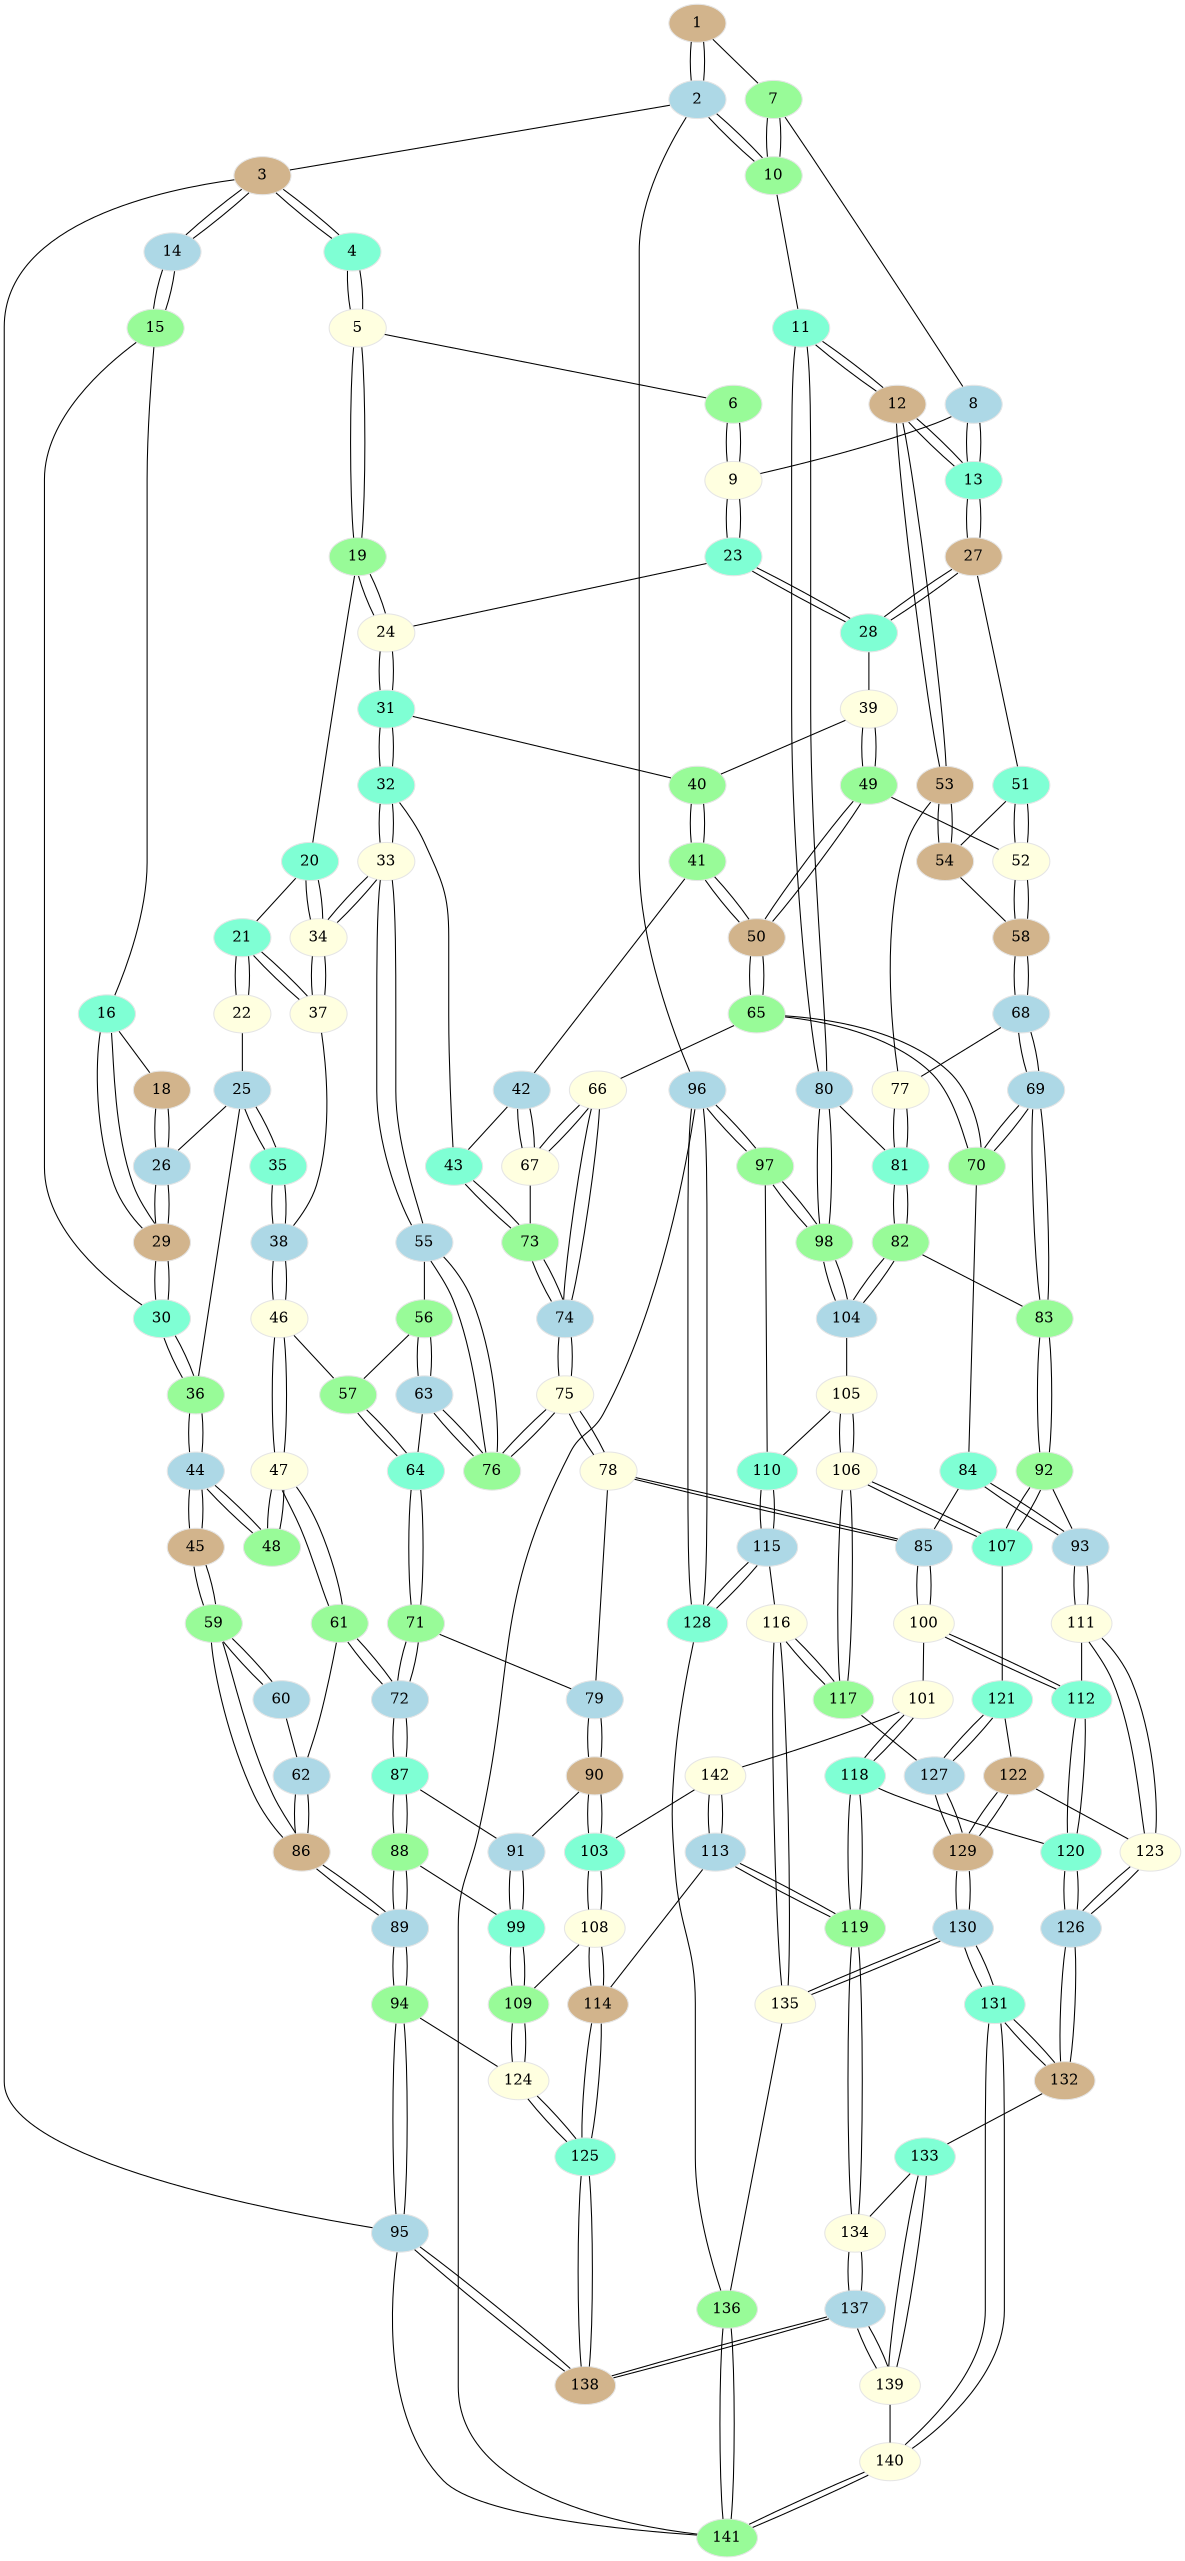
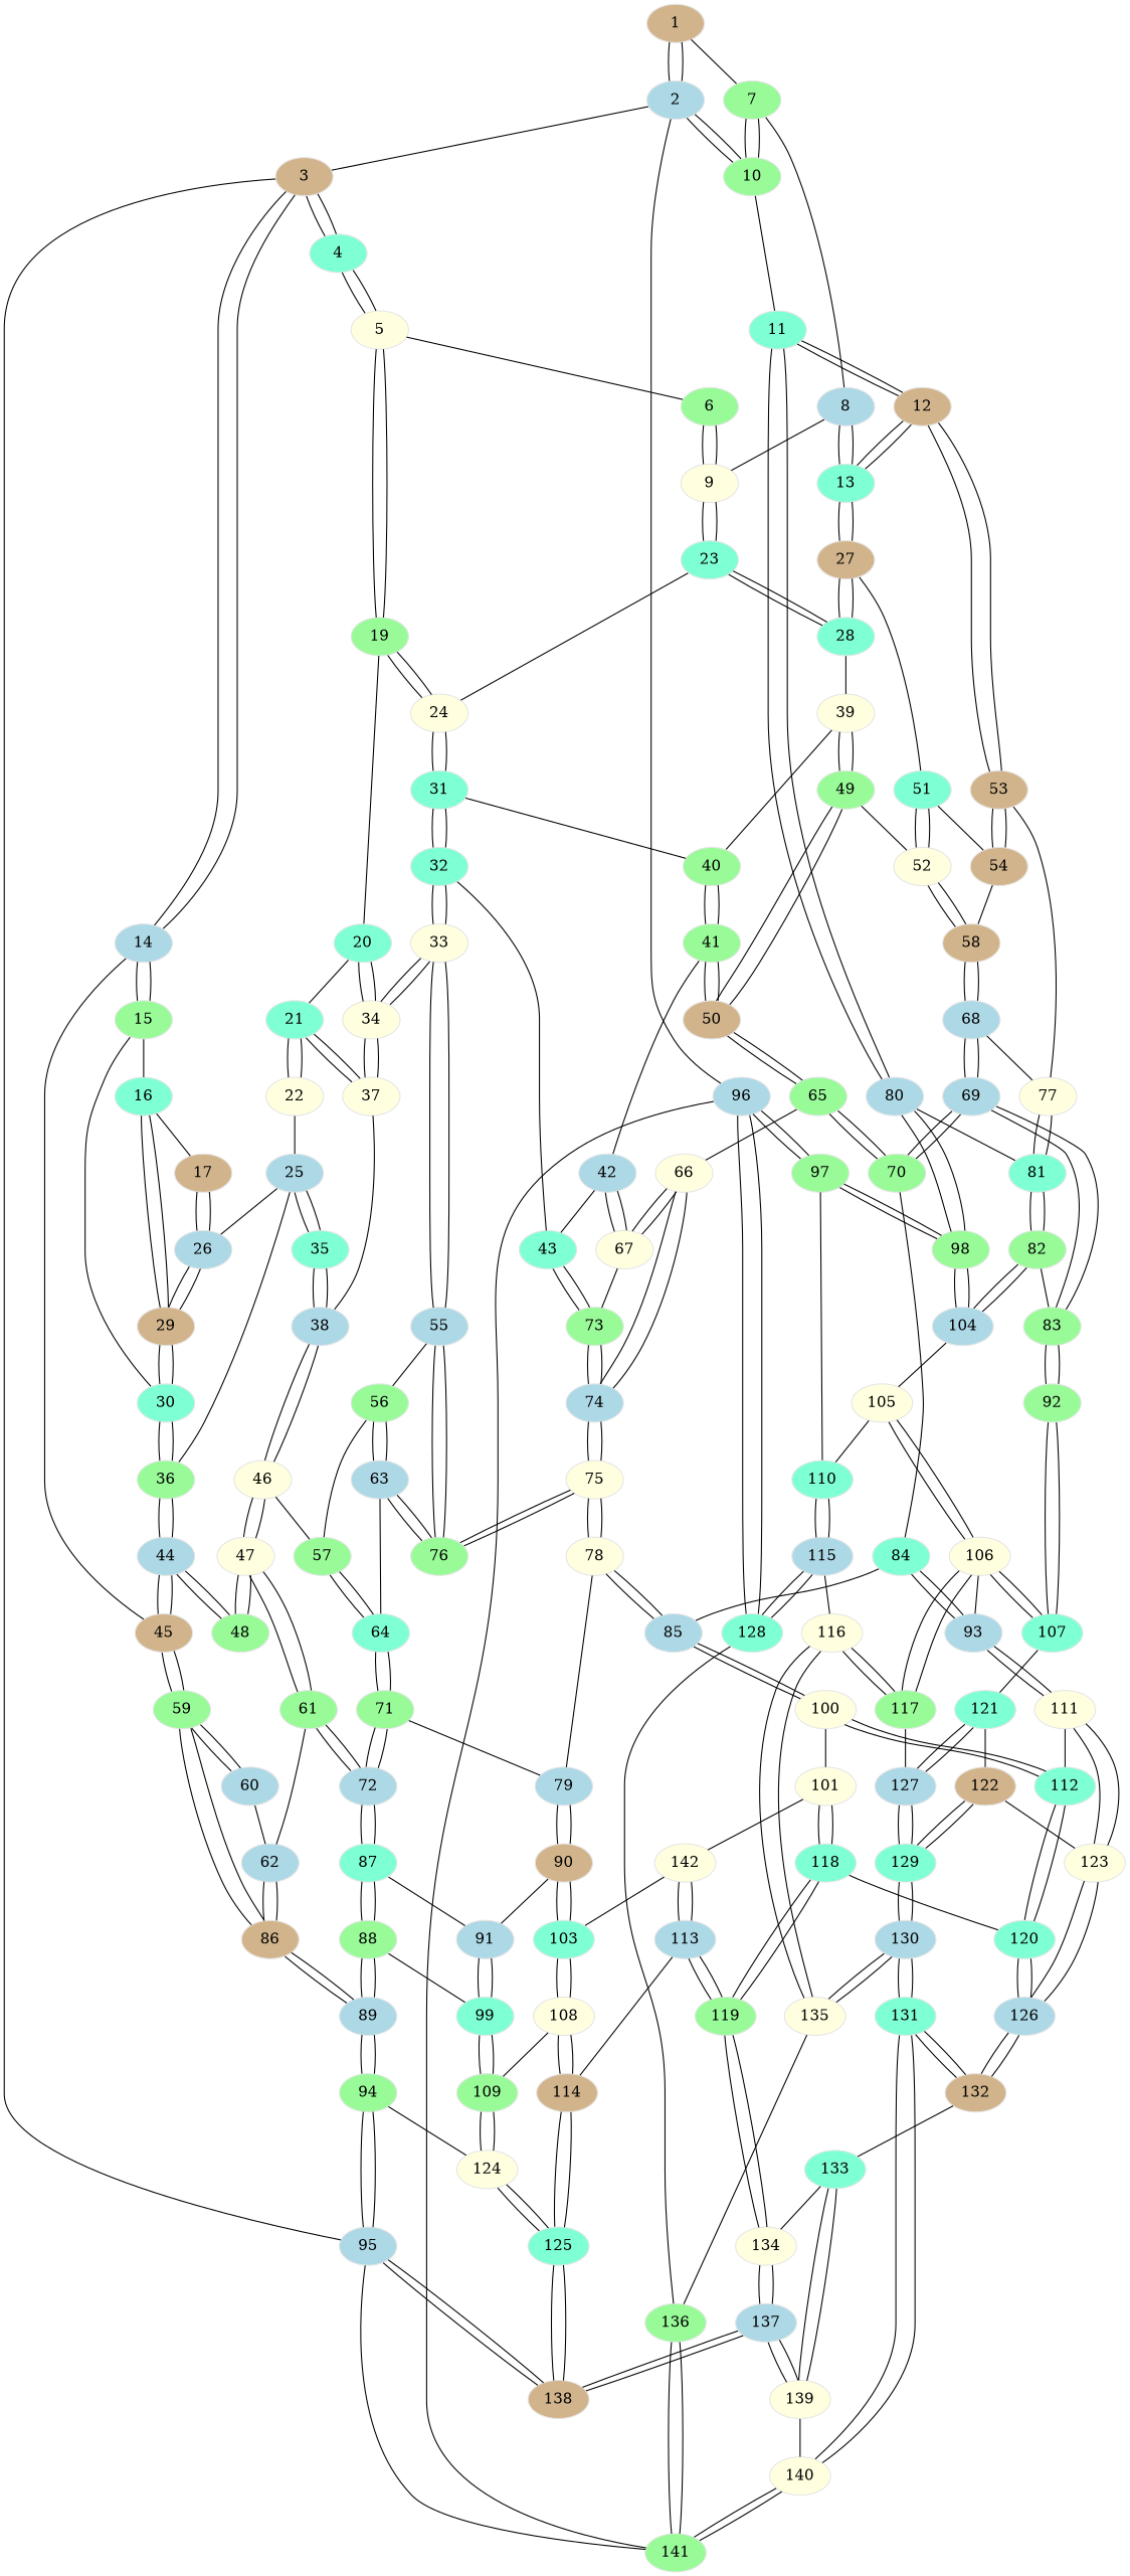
  graph {
    node [color=gray90 fillcolor=lightblue style=filled]
    1 [fillcolor=tan]
    2
    7 [fillcolor=palegreen]
    3 [fillcolor=tan]
    10 [fillcolor=palegreen]
    96
    8
    4 [fillcolor=aquamarine]
    14
    95
    11 [fillcolor=aquamarine]
    141 [fillcolor=palegreen]
    97 [fillcolor=palegreen]
    128 [fillcolor=aquamarine]
    5 [fillcolor=lightyellow]
    15 [fillcolor=palegreen]
    45 [fillcolor=tan]
    138 [fillcolor=tan]
    6 [fillcolor=palegreen]
    19 [fillcolor=palegreen]
    9 [fillcolor=lightyellow]
    20 [fillcolor=aquamarine]
    24 [fillcolor=lightyellow]
    23 [fillcolor=aquamarine]
    13 [fillcolor=aquamarine]
    27 [fillcolor=tan]
    28 [fillcolor=aquamarine]
    12 [fillcolor=tan]
    80
    53 [fillcolor=tan]
    81 [fillcolor=aquamarine]
    98 [fillcolor=palegreen]
    54 [fillcolor=tan]
    77 [fillcolor=lightyellow]
    51 [fillcolor=aquamarine]
    16 [fillcolor=aquamarine]
    30 [fillcolor=aquamarine]
    59 [fillcolor=palegreen]
-   17 [fillcolor=tan label=18]
+   17 [fillcolor=tan]
    29 [fillcolor=tan]
    36 [fillcolor=palegreen]
    26
    22 [fillcolor=lightyellow]
    25
    21 [fillcolor=aquamarine]
    34 [fillcolor=lightyellow]
    31 [fillcolor=aquamarine]
    37 [fillcolor=lightyellow]
    38
    35 [fillcolor=aquamarine]
    39 [fillcolor=lightyellow]
    32 [fillcolor=aquamarine]
    40 [fillcolor=palegreen]
    52 [fillcolor=lightyellow]
    49 [fillcolor=palegreen]
    44
    33 [fillcolor=lightyellow]
    43 [fillcolor=aquamarine]
    41 [fillcolor=palegreen]
    55
    73 [fillcolor=palegreen]
    56 [fillcolor=palegreen]
    76 [fillcolor=palegreen]
    46 [fillcolor=lightyellow]
    48 [fillcolor=palegreen]
    47 [fillcolor=lightyellow]
    57 [fillcolor=palegreen]
    50 [fillcolor=tan]
    42
    67 [fillcolor=lightyellow]
    65 [fillcolor=palegreen]
    74
    60
    86 [fillcolor=tan]
    61 [fillcolor=palegreen]
    64 [fillcolor=aquamarine]
    62
    72
    58 [fillcolor=tan]
    66 [fillcolor=lightyellow]
    70 [fillcolor=palegreen]
    68
    63
    71 [fillcolor=palegreen]
    69
    89
    87 [fillcolor=aquamarine]
    79
    84 [fillcolor=aquamarine]
    75 [fillcolor=lightyellow]
    83 [fillcolor=palegreen]
    92 [fillcolor=palegreen]
    85
    93
    90 [fillcolor=tan]
    88 [fillcolor=palegreen]
    91
    78 [fillcolor=lightyellow]
    82 [fillcolor=palegreen]
    100 [fillcolor=lightyellow]
    103 [fillcolor=aquamarine]
    104
    105 [fillcolor=lightyellow]
    107 [fillcolor=aquamarine]
    111 [fillcolor=lightyellow]
    101 [fillcolor=lightyellow]
    112 [fillcolor=aquamarine]
    94 [fillcolor=palegreen]
    99 [fillcolor=aquamarine]
    109 [fillcolor=palegreen]
    124 [fillcolor=lightyellow]
    108 [fillcolor=lightyellow]
    121 [fillcolor=aquamarine]
    123 [fillcolor=lightyellow]
    125 [fillcolor=aquamarine]
    110 [fillcolor=aquamarine]
    136 [fillcolor=palegreen]
    115
    n119 [fillcolor=lightyellow label=142]
    118 [fillcolor=aquamarine]
    120 [fillcolor=aquamarine]
    113
    119 [fillcolor=palegreen]
    114 [fillcolor=tan]
    106 [fillcolor=lightyellow]
    117 [fillcolor=palegreen]
    127
    122 [fillcolor=tan]
    116 [fillcolor=lightyellow]
    126
    134 [fillcolor=lightyellow]
    135 [fillcolor=lightyellow]
-   129 [fillcolor=tan]
+   129 [fillcolor=aquamarine]
    137
    132 [fillcolor=tan]
    130
    133 [fillcolor=aquamarine]
    131 [fillcolor=aquamarine]
    140 [fillcolor=lightyellow]
    139 [fillcolor=lightyellow]
    1 -- 2
    1 -- 2
    1 -- 7
    2 -- 3
    2 -- 10
    2 -- 10
    2 -- 96
    7 -- 10
    7 -- 10
    7 -- 8
    3 -- 4
    3 -- 4
    3 -- 14
    3 -- 14
    3 -- 95
    10 -- 11
    96 -- 141
    96 -- 97
    96 -- 97
    96 -- 128
    96 -- 128
    8 -- 9
    8 -- 13
    8 -- 13
    4 -- 5
    4 -- 5
    14 -- 15
    14 -- 15
+   14 -- 45
    95 -- 141
    95 -- 138
    95 -- 138
    11 -- 12
    11 -- 12
    11 -- 80
    11 -- 80
    97 -- 98
    97 -- 98
    97 -- 110
    128 -- 136
    5 -- 6
    5 -- 19
    5 -- 19
    15 -- 16
    15 -- 30
    45 -- 59
    45 -- 59
    6 -- 9
    6 -- 9
    19 -- 20
    19 -- 24
    19 -- 24
    9 -- 23
    9 -- 23
    20 -- 21
    20 -- 34
    20 -- 34
    24 -- 31
    24 -- 31
    23 -- 24
    23 -- 28
    23 -- 28
    13 -- 27
    13 -- 27
    27 -- 28
    27 -- 28
    27 -- 51
    28 -- 39
    12 -- 13
    12 -- 13
    12 -- 53
    12 -- 53
    80 -- 81
    80 -- 98
    80 -- 98
    53 -- 54
    53 -- 54
    53 -- 77
    81 -- 82
    81 -- 82
    98 -- 104
    98 -- 104
    54 -- 58
    77 -- 81
    77 -- 81
    51 -- 54
    51 -- 52
    51 -- 52
    16 -- 17
    16 -- 29
    16 -- 29
    30 -- 36
    30 -- 36
    59 -- 60
    59 -- 60
    59 -- 86
    59 -- 86
    17 -- 26
    17 -- 26
    29 -- 30
    29 -- 30
    36 -- 44
    36 -- 44
    26 -- 29
    26 -- 29
    22 -- 25
    25 -- 36
    25 -- 26
    25 -- 35
    25 -- 35
    21 -- 22
    21 -- 22
    21 -- 37
    21 -- 37
    34 -- 37
    34 -- 37
    31 -- 32
    31 -- 32
    31 -- 40
    37 -- 38
    38 -- 46
    38 -- 46
    35 -- 38
    35 -- 38
    39 -- 40
    39 -- 49
    39 -- 49
    32 -- 33
    32 -- 33
    32 -- 43
    40 -- 41
    40 -- 41
    52 -- 58
    52 -- 58
    49 -- 52
    49 -- 50
    49 -- 50
    44 -- 45
    44 -- 45
    44 -- 48
    44 -- 48
    33 -- 34
    33 -- 34
    33 -- 55
    33 -- 55
    43 -- 73
    43 -- 73
    41 -- 50
    41 -- 50
    41 -- 42
    55 -- 56
    55 -- 76
    55 -- 76
    73 -- 74
    73 -- 74
    56 -- 57
    56 -- 63
    56 -- 63
    46 -- 47
    46 -- 47
    46 -- 57
    47 -- 48
    47 -- 48
    47 -- 61
    47 -- 61
    57 -- 64
    57 -- 64
    50 -- 65
    50 -- 65
    42 -- 43
    42 -- 67
    42 -- 67
    67 -- 73
    65 -- 66
    65 -- 70
    65 -- 70
    74 -- 75
    74 -- 75
    60 -- 62
    86 -- 89
    86 -- 89
    61 -- 62
    61 -- 72
    61 -- 72
    64 -- 71
    64 -- 71
    62 -- 86
    62 -- 86
    72 -- 87
    72 -- 87
    58 -- 68
    58 -- 68
    66 -- 67
    66 -- 67
    66 -- 74
    66 -- 74
    70 -- 84
    68 -- 77
    68 -- 69
    68 -- 69
    63 -- 76
    63 -- 76
    63 -- 64
    71 -- 72
    71 -- 72
    71 -- 79
    69 -- 70
    69 -- 70
    69 -- 83
    69 -- 83
    89 -- 94
    89 -- 94
    87 -- 88
    87 -- 88
    87 -- 91
    79 -- 90
    79 -- 90
    84 -- 85
    84 -- 93
    84 -- 93
    75 -- 76
    75 -- 76
    75 -- 78
    75 -- 78
    83 -- 92
    83 -- 92
-   92 -- 93
+   106 -- 93
    92 -- 107
    92 -- 107
    85 -- 100
    85 -- 100
    93 -- 111
    93 -- 111
    90 -- 91
    90 -- 103
    90 -- 103
    88 -- 89
    88 -- 89
    88 -- 99
    91 -- 99
    91 -- 99
    78 -- 79
    78 -- 85
    78 -- 85
    82 -- 83
    82 -- 104
    82 -- 104
    100 -- 101
    100 -- 112
    100 -- 112
    103 -- 108
    103 -- 108
    104 -- 105
    105 -- 110
    105 -- 106
    105 -- 106
    107 -- 121
    111 -- 112
    111 -- 123
    111 -- 123
    101 -- n119
    101 -- 118
    101 -- 118
    112 -- 120
    112 -- 120
    94 -- 95
    94 -- 95
    94 -- 124
    99 -- 109
    99 -- 109
    109 -- 124
    109 -- 124
    124 -- 125
    124 -- 125
    108 -- 109
    108 -- 114
    108 -- 114
    121 -- 127
    121 -- 127
    121 -- 122
    123 -- 126
    123 -- 126
    125 -- 138
    125 -- 138
    110 -- 115
    110 -- 115
    136 -- 141
    136 -- 141
    115 -- 128
    115 -- 128
    115 -- 116
    n119 -- 103
    n119 -- 113
    n119 -- 113
    118 -- 120
    118 -- 119
    118 -- 119
    120 -- 126
    120 -- 126
    113 -- 119
    113 -- 119
    113 -- 114
    119 -- 134
    119 -- 134
    114 -- 125
    114 -- 125
    106 -- 107
    106 -- 107
    106 -- 117
    106 -- 117
    117 -- 127
    127 -- 129
    127 -- 129
    122 -- 123
    122 -- 129
    122 -- 129
    116 -- 117
    116 -- 117
    116 -- 135
    116 -- 135
    126 -- 132
    126 -- 132
    134 -- 137
    134 -- 137
    135 -- 136
    129 -- 130
    129 -- 130
    137 -- 138
    137 -- 138
    137 -- 139
    137 -- 139
    132 -- 133
    130 -- 135
    130 -- 135
    130 -- 131
    130 -- 131
    133 -- 134
    133 -- 139
    133 -- 139
    131 -- 132
    131 -- 132
    131 -- 140
    131 -- 140
    140 -- 141
    140 -- 141
    139 -- 140
  }
